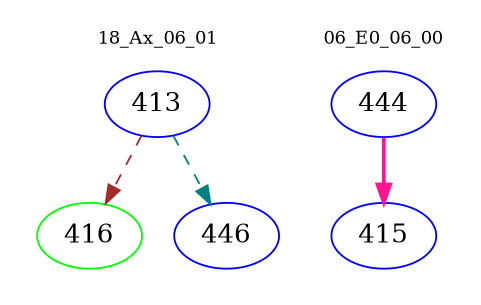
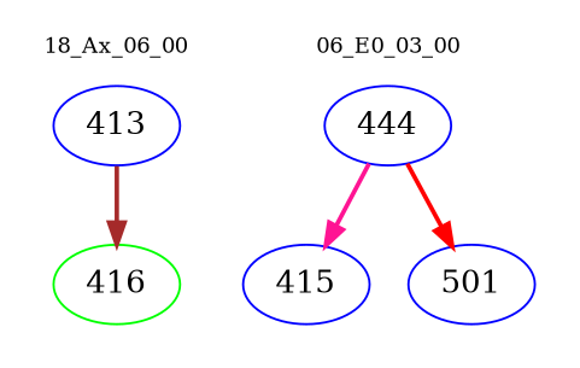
  digraph {
    node [color=blue]
    edge [style=dashed]
    n1 [label=413]
    n2 [color=green label=416]
-   n3 [label=446]
    n4 [label=444]
    n5 [label=415]
+   n6 [label=501]
    subgraph cluster_1 {
      color=white
      fontsize=10
-     label="18_Ax_06_01"
+     label="18_Ax_06_00"
      n1
      n2
-     n3
    }
    subgraph cluster_2 {
      color=white
      fontsize=10
-     label="06_E0_06_00"
+     label="06_E0_03_00"
      n4
      n5
+     n6
    }
-   n1 -> n2 [color=brown]
-   n1 -> n3 [color=teal]
+   n1 -> n2 [color=brown style=bold]
    n4 -> n5 [color=deeppink style=bold]
+   n4 -> n6 [color=red style=bold]
  }
